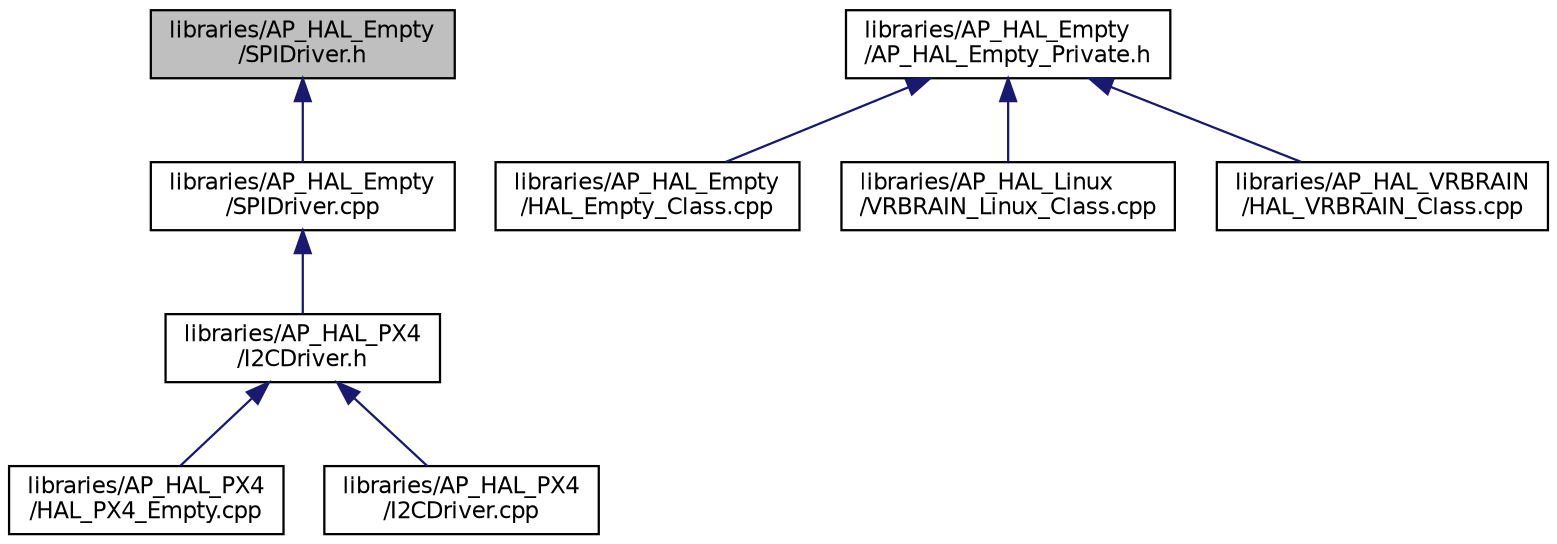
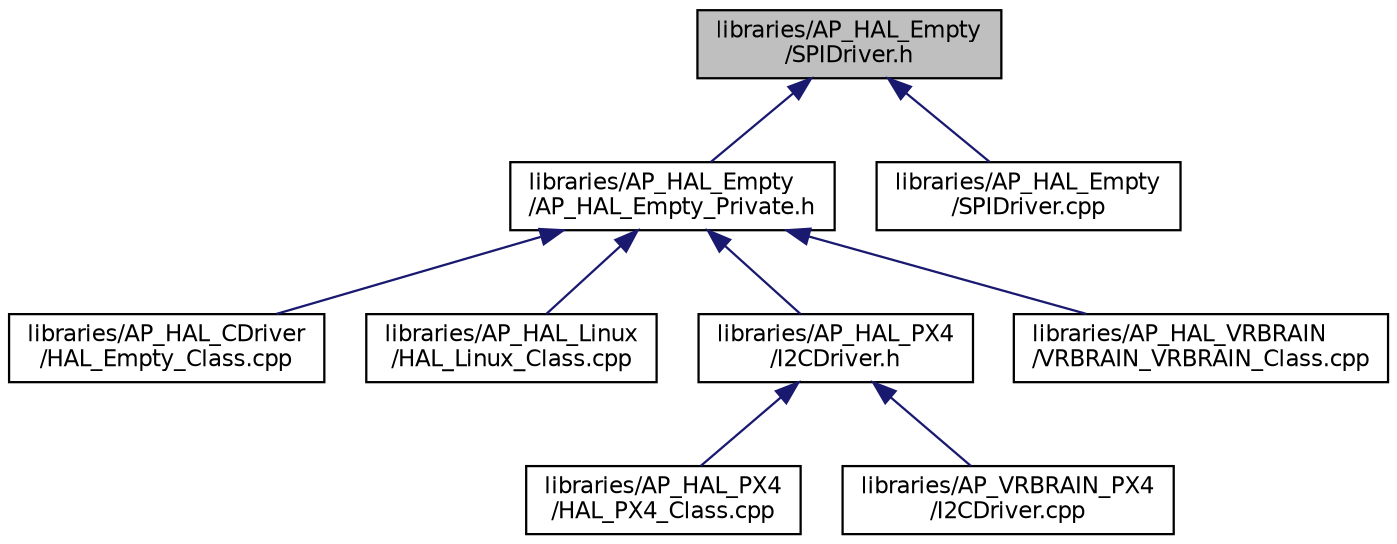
  digraph {
    node [color=black fillcolor=white fontname=Helvetica fontsize=10 shape=record style=filled]
    edge [color=midnightblue dir=back fontname=Helvetica fontsize=10 labelfontname=Helvetica labelfontsize=10 style=solid]
    n1 [fillcolor=grey75 fontcolor=black height=0.2 label="libraries/AP_HAL_Empty\l/SPIDriver.h" width=0.4]
    n2 [height=0.2 label="libraries/AP_HAL_Empty\l/AP_HAL_Empty_Private.h" width=0.4]
    n3 [height=0.2 label="libraries/AP_HAL_Empty\l/SPIDriver.cpp" width=0.4]
-   n4 [height=0.2 label="libraries/AP_HAL_Empty\l/HAL_Empty_Class.cpp" width=0.4]
-   n5 [height=0.2 label="libraries/AP_HAL_Linux\l/VRBRAIN_Linux_Class.cpp" width=0.4]
+   n4 [height=0.2 label="libraries/AP_HAL_CDriver\l/HAL_Empty_Class.cpp" width=0.4]
+   n5 [height=0.2 label="libraries/AP_HAL_Linux\l/HAL_Linux_Class.cpp" width=0.4]
    n6 [height=0.2 label="libraries/AP_HAL_PX4\l/I2CDriver.h" width=0.4]
-   n7 [height=0.2 label="libraries/AP_HAL_VRBRAIN\l/HAL_VRBRAIN_Class.cpp" width=0.4]
-   n8 [height=0.2 label="libraries/AP_HAL_PX4\l/HAL_PX4_Empty.cpp" width=0.4]
-   n9 [height=0.2 label="libraries/AP_HAL_PX4\l/I2CDriver.cpp" width=0.4]
+   n7 [height=0.2 label="libraries/AP_HAL_VRBRAIN\l/VRBRAIN_VRBRAIN_Class.cpp" width=0.4]
+   n8 [height=0.2 label="libraries/AP_HAL_PX4\l/HAL_PX4_Class.cpp" width=0.4]
+   n9 [height=0.2 label="libraries/AP_VRBRAIN_PX4\l/I2CDriver.cpp" width=0.4]
+   n1 -> n2
    n1 -> n3
    n2 -> n4
    n2 -> n5
-   n3 -> n6
+   n2 -> n6
    n2 -> n7
    n6 -> n8
    n6 -> n9
  }
